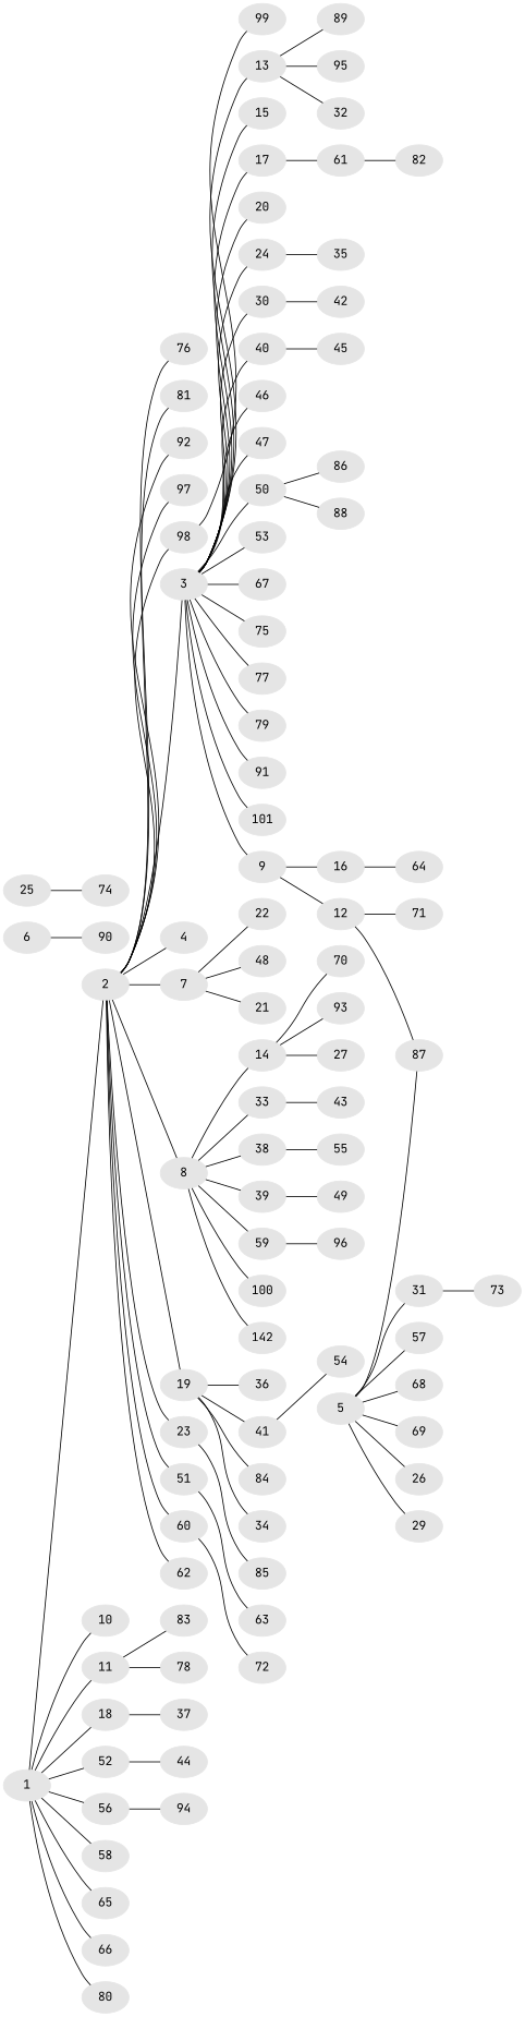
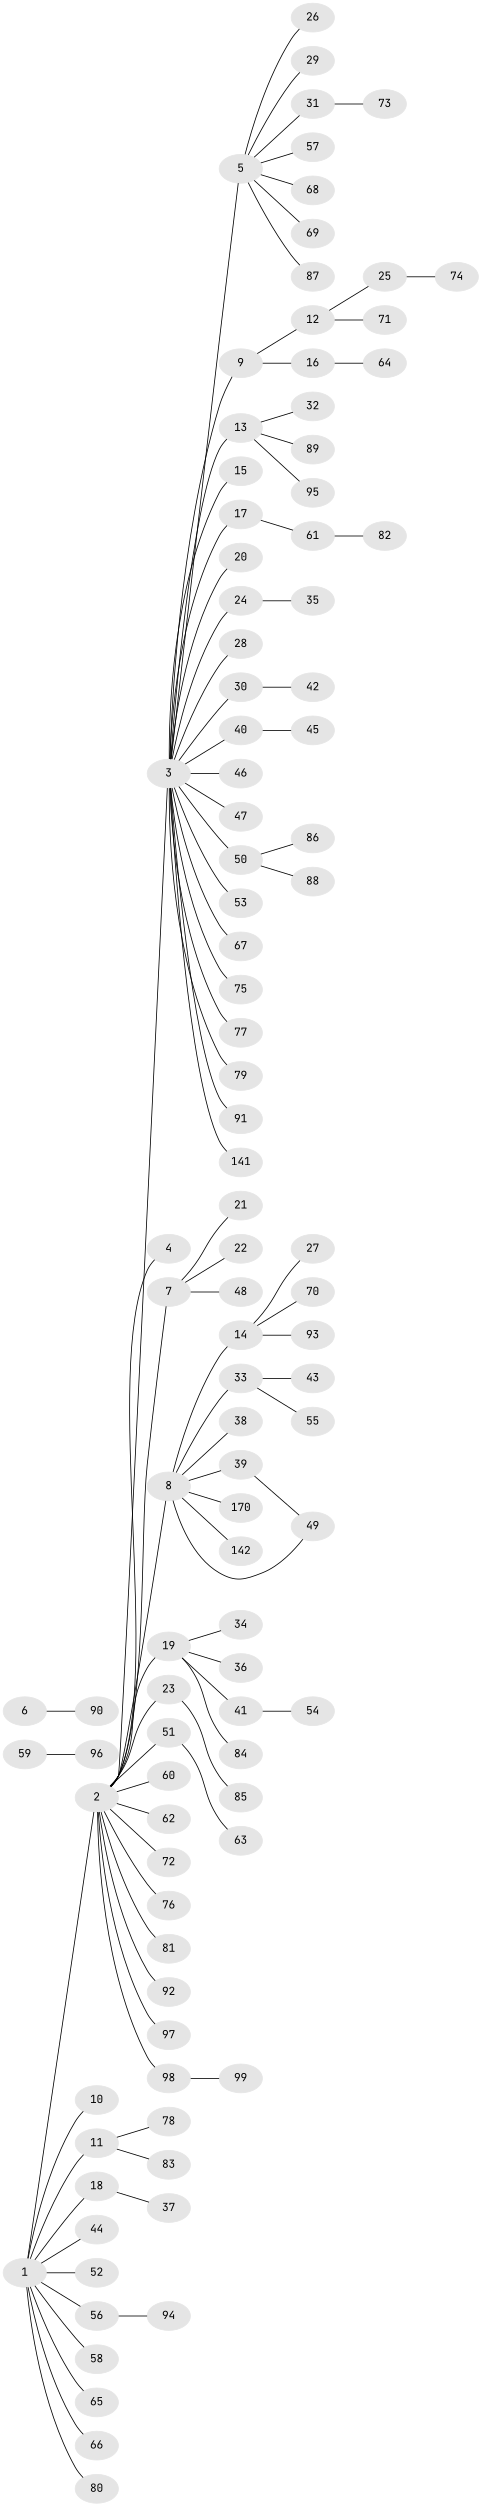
  graph {
    fontname="JetBrains Mono"
    rankdir=LR
    node [color=gray90 fontname="JetBrains Mono" style=filled]
    edge [fontname="JetBrains Mono"]
    1
    2
    10
    11
    18
    44
    52
    56
    58
    65
    66
    80
    3
    4
    7
    8
    19
    23
    51
    60
    62
    72
    76
    81
    92
    97
    98
    78
    83
    37
    94
    5
    9
    13
    15
    17
    20
    24
+   28
    30
    40
    46
    47
    50
    53
    67
    75
    77
    79
    91
-   101
+   101 [label=141]
    21
    22
    48
    14
    33
    38
    39
    59
-   100
+   100 [label=170]
    n61 [label=142]
    34
    36
    41
    84
    85
    63
    99
    26
    29
    31
    57
    68
    69
    87
    12
    16
    32
    89
    95
    61
    35
    42
    45
    86
    88
    6
    90
    73
    27
    70
    93
    43
    55
    49
    96
    25
    71
    64
    74
    82
    54
    1 -- 2
    1 -- 10
    1 -- 11
    1 -- 18
-   52 -- 44
+   1 -- 44
    1 -- 52
    1 -- 56
    1 -- 58
    1 -- 65
    1 -- 66
    1 -- 80
    2 -- 3
    2 -- 4
    2 -- 7
    2 -- 8
    2 -- 19
    2 -- 23
    2 -- 51
    2 -- 60
    2 -- 62
-   60 -- 72
+   2 -- 72
    2 -- 76
    2 -- 81
    2 -- 92
    2 -- 97
    2 -- 98
    11 -- 78
    11 -- 83
    18 -- 37
    56 -- 94
+   3 -- 5
    3 -- 9
    3 -- 13
    3 -- 15
    3 -- 17
    3 -- 20
    3 -- 24
+   3 -- 28
    3 -- 30
    3 -- 40
    3 -- 46
    3 -- 47
    3 -- 50
    3 -- 53
    3 -- 67
    3 -- 75
    3 -- 77
    3 -- 79
    3 -- 91
    3 -- 101
    7 -- 21
    7 -- 22
    7 -- 48
    8 -- 14
    8 -- 33
    8 -- 38
    8 -- 39
-   8 -- 59
+   8 -- 49
    8 -- 100
    8 -- n61
    19 -- 34
    19 -- 36
    19 -- 41
    19 -- 84
    23 -- 85
    51 -- 63
    98 -- 99
    5 -- 26
    5 -- 29
    5 -- 31
    5 -- 57
    5 -- 68
    5 -- 69
    5 -- 87
    9 -- 12
    9 -- 16
    13 -- 32
    13 -- 89
    13 -- 95
    17 -- 61
    24 -- 35
    30 -- 42
    40 -- 45
    50 -- 86
    50 -- 88
    14 -- 27
    14 -- 70
    14 -- 93
    33 -- 43
-   38 -- 55
+   33 -- 55
    39 -- 49
    59 -- 96
    41 -- 54
    31 -- 73
-   12 -- 87
+   12 -- 25
    12 -- 71
    16 -- 64
    61 -- 82
    6 -- 90
    25 -- 74
  }
